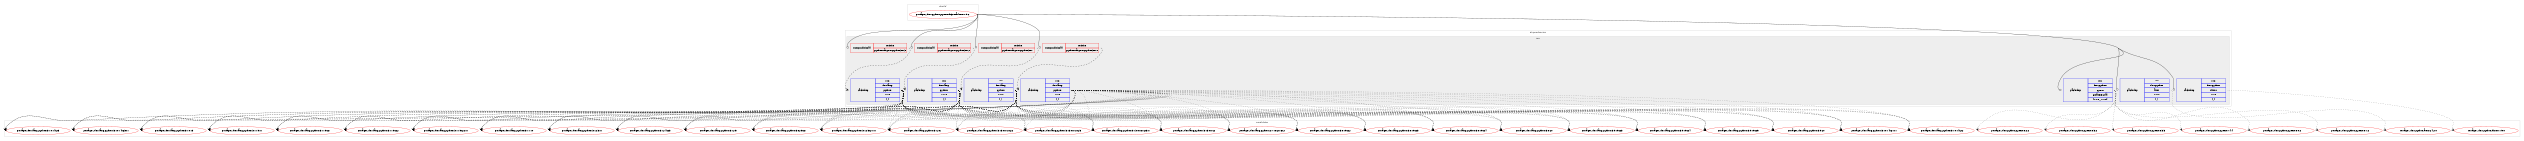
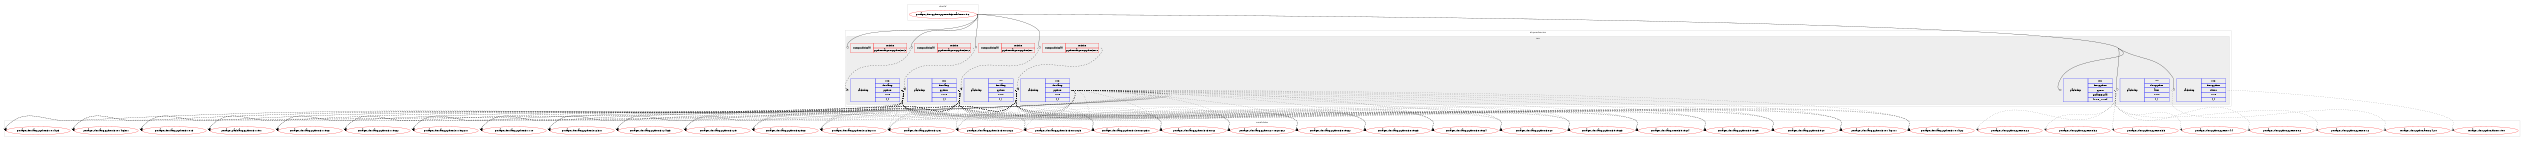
  digraph {
    compound=true
    concentrate=true
    fontname="DejaVu Serif"
    fontsize=10
    newrank=true
    rankdir=TB
    ranksep=1.5
    node [color=red fontname="DejaVu Serif" fontsize=10]
    edge [arrowhead=vee fontname="DejaVu Serif" headport=w style=dotted tailport=e weight=100]
    n1 [label="portage://dev-python/pytest-skip-markers-1.5.2" width=4]
    n2 [color=blue label=<<TABLE BORDER="0" CELLBORDER="1" CELLSPACING="0" CELLPADDING="4" WIDTH="220"><TR><TD ROWSPAN="6" CELLPADDING="30">pack_dep</TD></TR><TR><TD WIDTH="110">run</TD></TR><TR><TD>dev-lang</TD></TR><TR><TD>python</TD></TR><TR><TD>none</TD></TR><TR><TD>[,,]</TD></TR></TABLE>> shape=none]
    n3 [label=<<TABLE BORDER="0" CELLBORDER="1" CELLSPACING="0" CELLPADDING="4"><TR><TD ROWSPAN="3" CELLPADDING="10">use_conditional</TD></TR><TR><TD>positive</TD></TR><TR><TD>python_targets_python3_10</TD></TR></TABLE>> shape=none]
    n4 [color=blue label=<<TABLE BORDER="0" CELLBORDER="1" CELLSPACING="0" CELLPADDING="4" WIDTH="220"><TR><TD ROWSPAN="6" CELLPADDING="30">pack_dep</TD></TR><TR><TD WIDTH="110">run</TD></TR><TR><TD>dev-lang</TD></TR><TR><TD>python</TD></TR><TR><TD>none</TD></TR><TR><TD>[,,]</TD></TR></TABLE>> shape=none]
    n5 [label=<<TABLE BORDER="0" CELLBORDER="1" CELLSPACING="0" CELLPADDING="4"><TR><TD ROWSPAN="3" CELLPADDING="10">use_conditional</TD></TR><TR><TD>positive</TD></TR><TR><TD>python_targets_python3_11</TD></TR></TABLE>> shape=none]
    n6 [color=blue label=<<TABLE BORDER="0" CELLBORDER="1" CELLSPACING="0" CELLPADDING="4" WIDTH="220"><TR><TD ROWSPAN="6" CELLPADDING="30">pack_dep</TD></TR><TR><TD WIDTH="110">run</TD></TR><TR><TD>dev-lang</TD></TR><TR><TD>python</TD></TR><TR><TD>none</TD></TR><TR><TD>[,,]</TD></TR></TABLE>> shape=none]
    n7 [label=<<TABLE BORDER="0" CELLBORDER="1" CELLSPACING="0" CELLPADDING="4"><TR><TD ROWSPAN="3" CELLPADDING="10">use_conditional</TD></TR><TR><TD>positive</TD></TR><TR><TD>python_targets_python3_12</TD></TR></TABLE>> shape=none]
    n8 [color=blue label=<<TABLE BORDER="0" CELLBORDER="1" CELLSPACING="0" CELLPADDING="4" WIDTH="220"><TR><TD ROWSPAN="6" CELLPADDING="30">pack_dep</TD></TR><TR><TD WIDTH="110">run</TD></TR><TR><TD>dev-lang</TD></TR><TR><TD>python</TD></TR><TR><TD>none</TD></TR><TR><TD>[,,]</TD></TR></TABLE>> shape=none]
    n9 [label=<<TABLE BORDER="0" CELLBORDER="1" CELLSPACING="0" CELLPADDING="4"><TR><TD ROWSPAN="3" CELLPADDING="10">use_conditional</TD></TR><TR><TD>positive</TD></TR><TR><TD>python_targets_python3_13</TD></TR></TABLE>> shape=none]
    n10 [color=blue label=<<TABLE BORDER="0" CELLBORDER="1" CELLSPACING="0" CELLPADDING="4" WIDTH="220"><TR><TD ROWSPAN="6" CELLPADDING="30">pack_dep</TD></TR><TR><TD WIDTH="110">run</TD></TR><TR><TD>dev-python</TD></TR><TR><TD>attrs</TD></TR><TR><TD>none</TD></TR><TR><TD>[,,]</TD></TR></TABLE>> shape=none]
    n11 [color=blue label=<<TABLE BORDER="0" CELLBORDER="1" CELLSPACING="0" CELLPADDING="4" WIDTH="220"><TR><TD ROWSPAN="6" CELLPADDING="30">pack_dep</TD></TR><TR><TD WIDTH="110">run</TD></TR><TR><TD>dev-python</TD></TR><TR><TD>distro</TD></TR><TR><TD>none</TD></TR><TR><TD>[,,]</TD></TR></TABLE>> shape=none]
    n12 [color=blue label=<<TABLE BORDER="0" CELLBORDER="1" CELLSPACING="0" CELLPADDING="4" WIDTH="220"><TR><TD ROWSPAN="6" CELLPADDING="30">pack_dep</TD></TR><TR><TD WIDTH="110">run</TD></TR><TR><TD>dev-python</TD></TR><TR><TD>pytest</TD></TR><TR><TD>greaterequal</TD></TR><TR><TD>[7.1.0,,,7.1.0]</TD></TR></TABLE>> shape=none]
    n13 [label="portage://dev-lang/python-3.13.0_rc2" width=4]
    n14 [label="portage://dev-lang/python-5.13.0_rc1_p3-r1" width=4]
    n15 [label="portage://dev-lang/python-3.13.0_rc1_p3" width=4]
    n16 [label="portage://dev-lang/python-3.13.0_rc1_p2" width=4]
    n17 [label="portage://dev-lang/python-3.12.6" width=4]
    n18 [label="portage://dev-lang/python-3.12.5_p1-r1" width=4]
    n19 [label="portage://dev-lang/python-3.82.5_p1" width=4]
    n20 [label="portage://dev-lang/python-3.12.5" width=4]
    n21 [label="portage://dev-lang/python-3.12.4_p3" width=4]
    n22 [label="portage://dev-lang/python-3.12.3-r1" width=4]
    n23 [label="portage://dev-lang/python-3.11.10" width=4]
    n24 [label="portage://dev-lang/python-3.11.9_p2-r1" width=4]
    n25 [label="portage://dev-lang/python-3.11.9_p2" width=4]
    n26 [label="portage://dev-lang/python-3.11.9_p1" width=4]
-   n27 [label="portage://dev-lang/python-3.11.9-r1" width=4]
+   n27 [label="portage://pack-lang/python-3.11.9-r1" width=4]
    n28 [label="portage://dev-lang/python-3.10.15" width=4]
    n29 [label="portage://dev-lang/python-3.10.14_p3-r1" width=4]
    n30 [label="portage://dev-lang/python-3.10.14_p3" width=4]
    n31 [label="portage://dev-lang/python-3.10.14_p2" width=4]
    n32 [label="portage://dev-lang/python-3.10.14_p1-r1" width=4]
    n33 [label="portage://dev-lang/python-3.9.20" width=4]
    n34 [label="portage://dev-lang/python-3.9.19_p5" width=4]
-   n35 [label="portage://dev-lang/python-3.9.19_p4" width=4]
+   n35 [label="portage://dev-lang/none-3.9.19_p4" width=4]
    n36 [label="portage://dev-lang/python-3.9.19_p3" width=4]
    n37 [label="portage://dev-lang/python-3.8.20" width=4]
    n38 [label="portage://dev-lang/python-3.8.19_p4" width=4]
    n39 [label="portage://dev-lang/python-3.8.19_p3" width=4]
    n40 [label="portage://dev-lang/python-3.8.19_p2" width=4]
    n41 [label="portage://dev-lang/python-2.7.18_p16-r2" width=4]
    n42 [label="portage://dev-python/attrs-24.2.0" width=4]
    n43 [label="portage://dev-python/distro-1.9.0" width=4]
    n44 [label="portage://dev-python/pytest-8.3.3" width=4]
    n45 [label="portage://dev-python/pytest-8.3.2" width=4]
    n46 [label="portage://dev-python/pytest-8.2.2" width=4]
    n47 [label="portage://dev-python/pytest-8.1.2" width=4]
    n48 [label="portage://dev-python/pytest-8.0.2" width=4]
    n49 [label="portage://dev-python/pytest-7.4.4" width=4]
    subgraph cluster_1 {
      color=gray
      label=<<i>ebuild</i>>
      n1
    }
    subgraph cluster_2 {
      color=gray
      label=<<i>dependencies</i>>
      subgraph cluster_3 {
        color=gray
        fillcolor="#eeeeee"
        label=<<i>compile</i>>
        style=filled
      }
      subgraph cluster_4 {
        color=gray
        fillcolor="#eeeeee"
        label=<<i>compile and run</i>>
        style=filled
      }
      subgraph cluster_5 {
        color=gray
        fillcolor="#eeeeee"
        label=<<i>run</i>>
        style=filled
        subgraph sub_6 {
          color=gray
          fillcolor="#eeeeee"
          label=<<i>run</i>>
          style=filled
          n3
          subgraph sub_7 {
            color=gray
            fillcolor="#eeeeee"
            label=<<i>run</i>>
            style=filled
            n2
          }
        }
        subgraph sub_8 {
          color=gray
          fillcolor="#eeeeee"
          label=<<i>run</i>>
          style=filled
          n5
          subgraph sub_9 {
            color=gray
            fillcolor="#eeeeee"
            label=<<i>run</i>>
            style=filled
            n4
          }
        }
        subgraph sub_10 {
          color=gray
          fillcolor="#eeeeee"
          label=<<i>run</i>>
          style=filled
          n7
          subgraph sub_11 {
            color=gray
            fillcolor="#eeeeee"
            label=<<i>run</i>>
            style=filled
            n6
          }
        }
        subgraph sub_12 {
          color=gray
          fillcolor="#eeeeee"
          label=<<i>run</i>>
          style=filled
          n9
          subgraph sub_13 {
            color=gray
            fillcolor="#eeeeee"
            label=<<i>run</i>>
            style=filled
            n8
          }
        }
        subgraph sub_14 {
          color=gray
          fillcolor="#eeeeee"
          label=<<i>run</i>>
          style=filled
          n10
        }
        subgraph sub_15 {
          color=gray
          fillcolor="#eeeeee"
          label=<<i>run</i>>
          style=filled
          n11
        }
        subgraph sub_16 {
          color=gray
          fillcolor="#eeeeee"
          label=<<i>run</i>>
          style=filled
          n12
        }
      }
    }
    subgraph cluster_17 {
      color=gray
      label=<<i>candidates</i>>
      rank=same
      subgraph sub_18 {
        color=black
        label=<<i>candidates</i>>
        nodesep=1
        rank=same
        n13
        n14
        n15
        n16
        n17
        n18
        n19
        n20
        n21
        n22
        n23
        n24
        n25
        n26
        n27
        n28
        n29
        n30
        n31
        n32
        n33
        n34
        n35
        n36
        n37
        n38
        n39
        n40
        n41
      }
      subgraph sub_19 {
        color=black
        label=<<i>candidates</i>>
        nodesep=1
        rank=same
        n13
        n14
        n15
        n16
        n17
        n18
        n19
        n20
        n21
        n22
        n23
        n24
        n25
        n26
        n27
        n28
        n29
        n30
        n31
        n32
        n33
        n34
        n35
        n36
        n37
        n38
        n39
        n40
        n41
      }
      subgraph sub_20 {
        color=black
        label=<<i>candidates</i>>
        nodesep=1
        rank=same
        n13
        n14
        n15
        n16
        n17
        n18
        n19
        n20
        n21
        n22
        n23
        n24
        n25
        n26
        n27
        n28
        n29
        n30
        n31
        n32
        n33
        n34
        n35
        n36
        n37
        n38
        n39
        n40
        n41
      }
      subgraph sub_21 {
        color=black
        label=<<i>candidates</i>>
        nodesep=1
        rank=same
        n13
        n14
        n15
        n16
        n17
        n18
        n19
        n20
        n21
        n22
        n23
        n24
        n25
        n26
        n27
        n28
        n29
        n30
        n31
        n32
        n33
        n34
        n35
        n36
        n37
        n38
        n39
        n40
        n41
      }
      subgraph sub_22 {
        color=black
        label=<<i>candidates</i>>
        nodesep=1
        rank=same
        n42
      }
      subgraph sub_23 {
        color=black
        label=<<i>candidates</i>>
        nodesep=1
        rank=same
        n43
      }
      subgraph sub_24 {
        color=black
        label=<<i>candidates</i>>
        nodesep=1
        rank=same
        n44
        n45
        n46
        n47
        n48
        n49
      }
    }
    n1 -> n3 [arrowhead=odot style=solid weight=20]
    n1 -> n5 [arrowhead=odot style=solid weight=20]
    n1 -> n7 [arrowhead=odot style=solid weight=20]
    n1 -> n9 [arrowhead=odot style=solid weight=20]
    n1 -> n10 [arrowhead=odot style=solid weight=20]
    n1 -> n11 [arrowhead=odot style=solid weight=20]
    n1 -> n12 [arrowhead=odot style=solid weight=20]
    n2 -> n13
    n2 -> n14
    n2 -> n15
    n2 -> n16
    n2 -> n17
    n2 -> n18
    n2 -> n19
    n2 -> n20
    n2 -> n21
    n2 -> n22
    n2 -> n23
    n2 -> n24
    n2 -> n25
    n2 -> n26
    n2 -> n27
    n2 -> n28
    n2 -> n29
    n2 -> n30
    n2 -> n31
    n2 -> n32
    n2 -> n33
    n2 -> n34
    n2 -> n35
    n2 -> n36
    n2 -> n37
    n2 -> n38
    n2 -> n39
    n2 -> n40
    n2 -> n41
    n3 -> n2 [style=dashed weight=20]
    n4 -> n13
    n4 -> n14
    n4 -> n15
    n4 -> n16
    n4 -> n17
    n4 -> n18
    n4 -> n19
    n4 -> n20
    n4 -> n21
    n4 -> n22
    n4 -> n23
    n4 -> n24
    n4 -> n25
    n4 -> n26
    n4 -> n27
    n4 -> n28
    n4 -> n29
    n4 -> n30
    n4 -> n31
    n4 -> n32
    n4 -> n33
    n4 -> n34
    n4 -> n35
    n4 -> n36
    n4 -> n37
    n4 -> n38
    n4 -> n39
    n4 -> n40
    n4 -> n41
    n5 -> n4 [style=dashed weight=20]
    n6 -> n13
    n6 -> n14
    n6 -> n15
    n6 -> n16
    n6 -> n17
    n6 -> n18
    n6 -> n19
    n6 -> n20
    n6 -> n21
    n6 -> n22
    n6 -> n23
    n6 -> n24
    n6 -> n25
    n6 -> n26
    n6 -> n27
    n6 -> n28
    n6 -> n29
    n6 -> n30
    n6 -> n31
    n6 -> n32
    n6 -> n33
    n6 -> n34
    n6 -> n35
    n6 -> n36
    n6 -> n37
    n6 -> n38
    n6 -> n39
    n6 -> n40
    n6 -> n41
    n7 -> n6 [style=dashed weight=20]
    n8 -> n13
    n8 -> n14
    n8 -> n15
    n8 -> n16
    n8 -> n17
    n8 -> n18
    n8 -> n19
    n8 -> n20
    n8 -> n21
    n8 -> n22
    n8 -> n23
    n8 -> n24
    n8 -> n25
    n8 -> n26
    n8 -> n27
    n8 -> n28
    n8 -> n29
    n8 -> n30
    n8 -> n31
    n8 -> n32
    n8 -> n33
    n8 -> n34
    n8 -> n35
    n8 -> n36
    n8 -> n37
    n8 -> n38
    n8 -> n39
    n8 -> n40
    n8 -> n41
    n9 -> n8 [style=dashed weight=20]
    n10 -> n42
    n11 -> n43
    n12 -> n44
    n12 -> n45
    n12 -> n46
    n12 -> n47
    n12 -> n48
    n12 -> n49
  }
